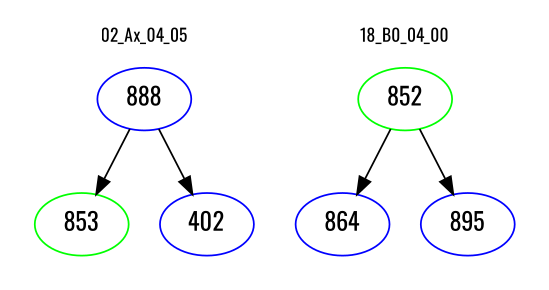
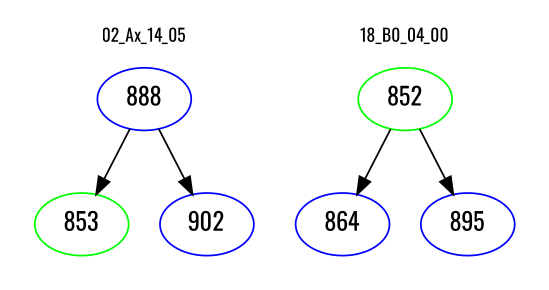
  digraph {
    fontname=Oswald
    node [color=blue fontname=Oswald]
    edge [color=black fontname=Oswald]
    n1 [label=888]
    n2 [color=green label=853]
-   n3 [label=402]
+   n3 [label=902]
    n4 [color=green label=852]
    n5 [label=864]
    n6 [label=895]
    subgraph cluster_1 {
      color=white
      fontsize=10
-     label="02_Ax_04_05"
+     label="02_Ax_14_05"
      n1
      n2
      n3
    }
    subgraph cluster_2 {
      color=white
      fontsize=10
      label="18_B0_04_00"
      n4
      n5
      n6
    }
    n1 -> n2
    n1 -> n3
    n4 -> n5
    n4 -> n6
  }
